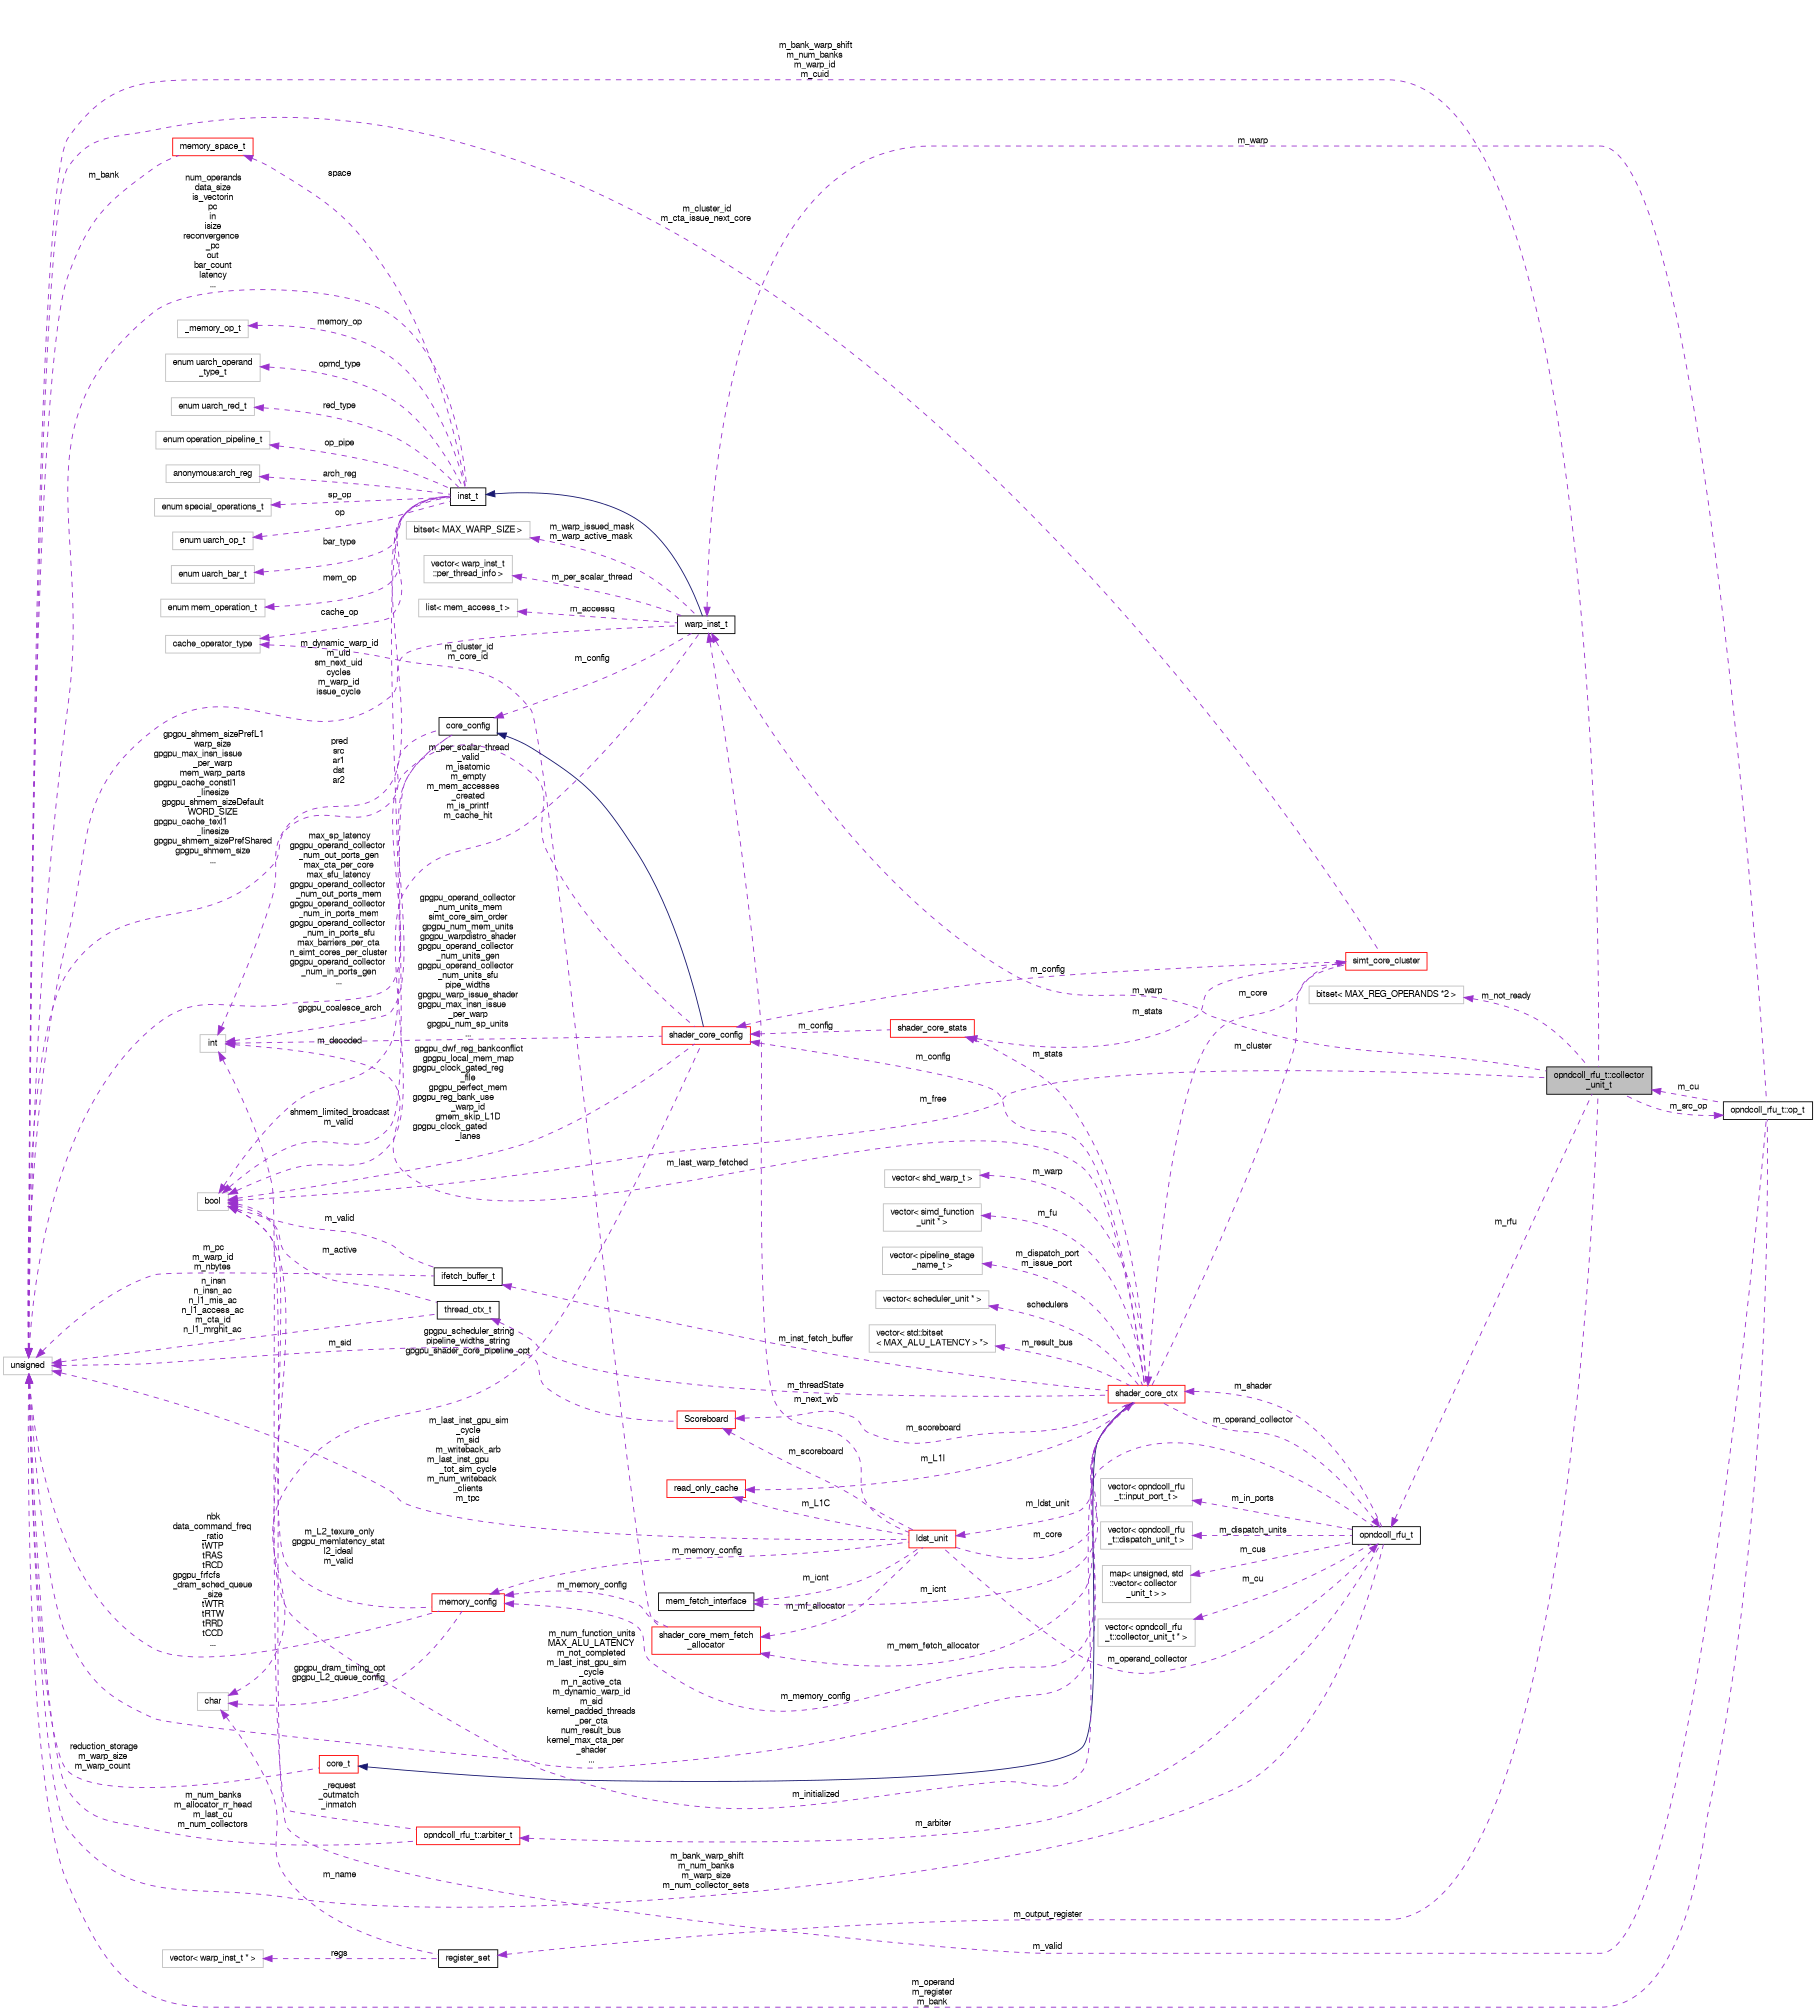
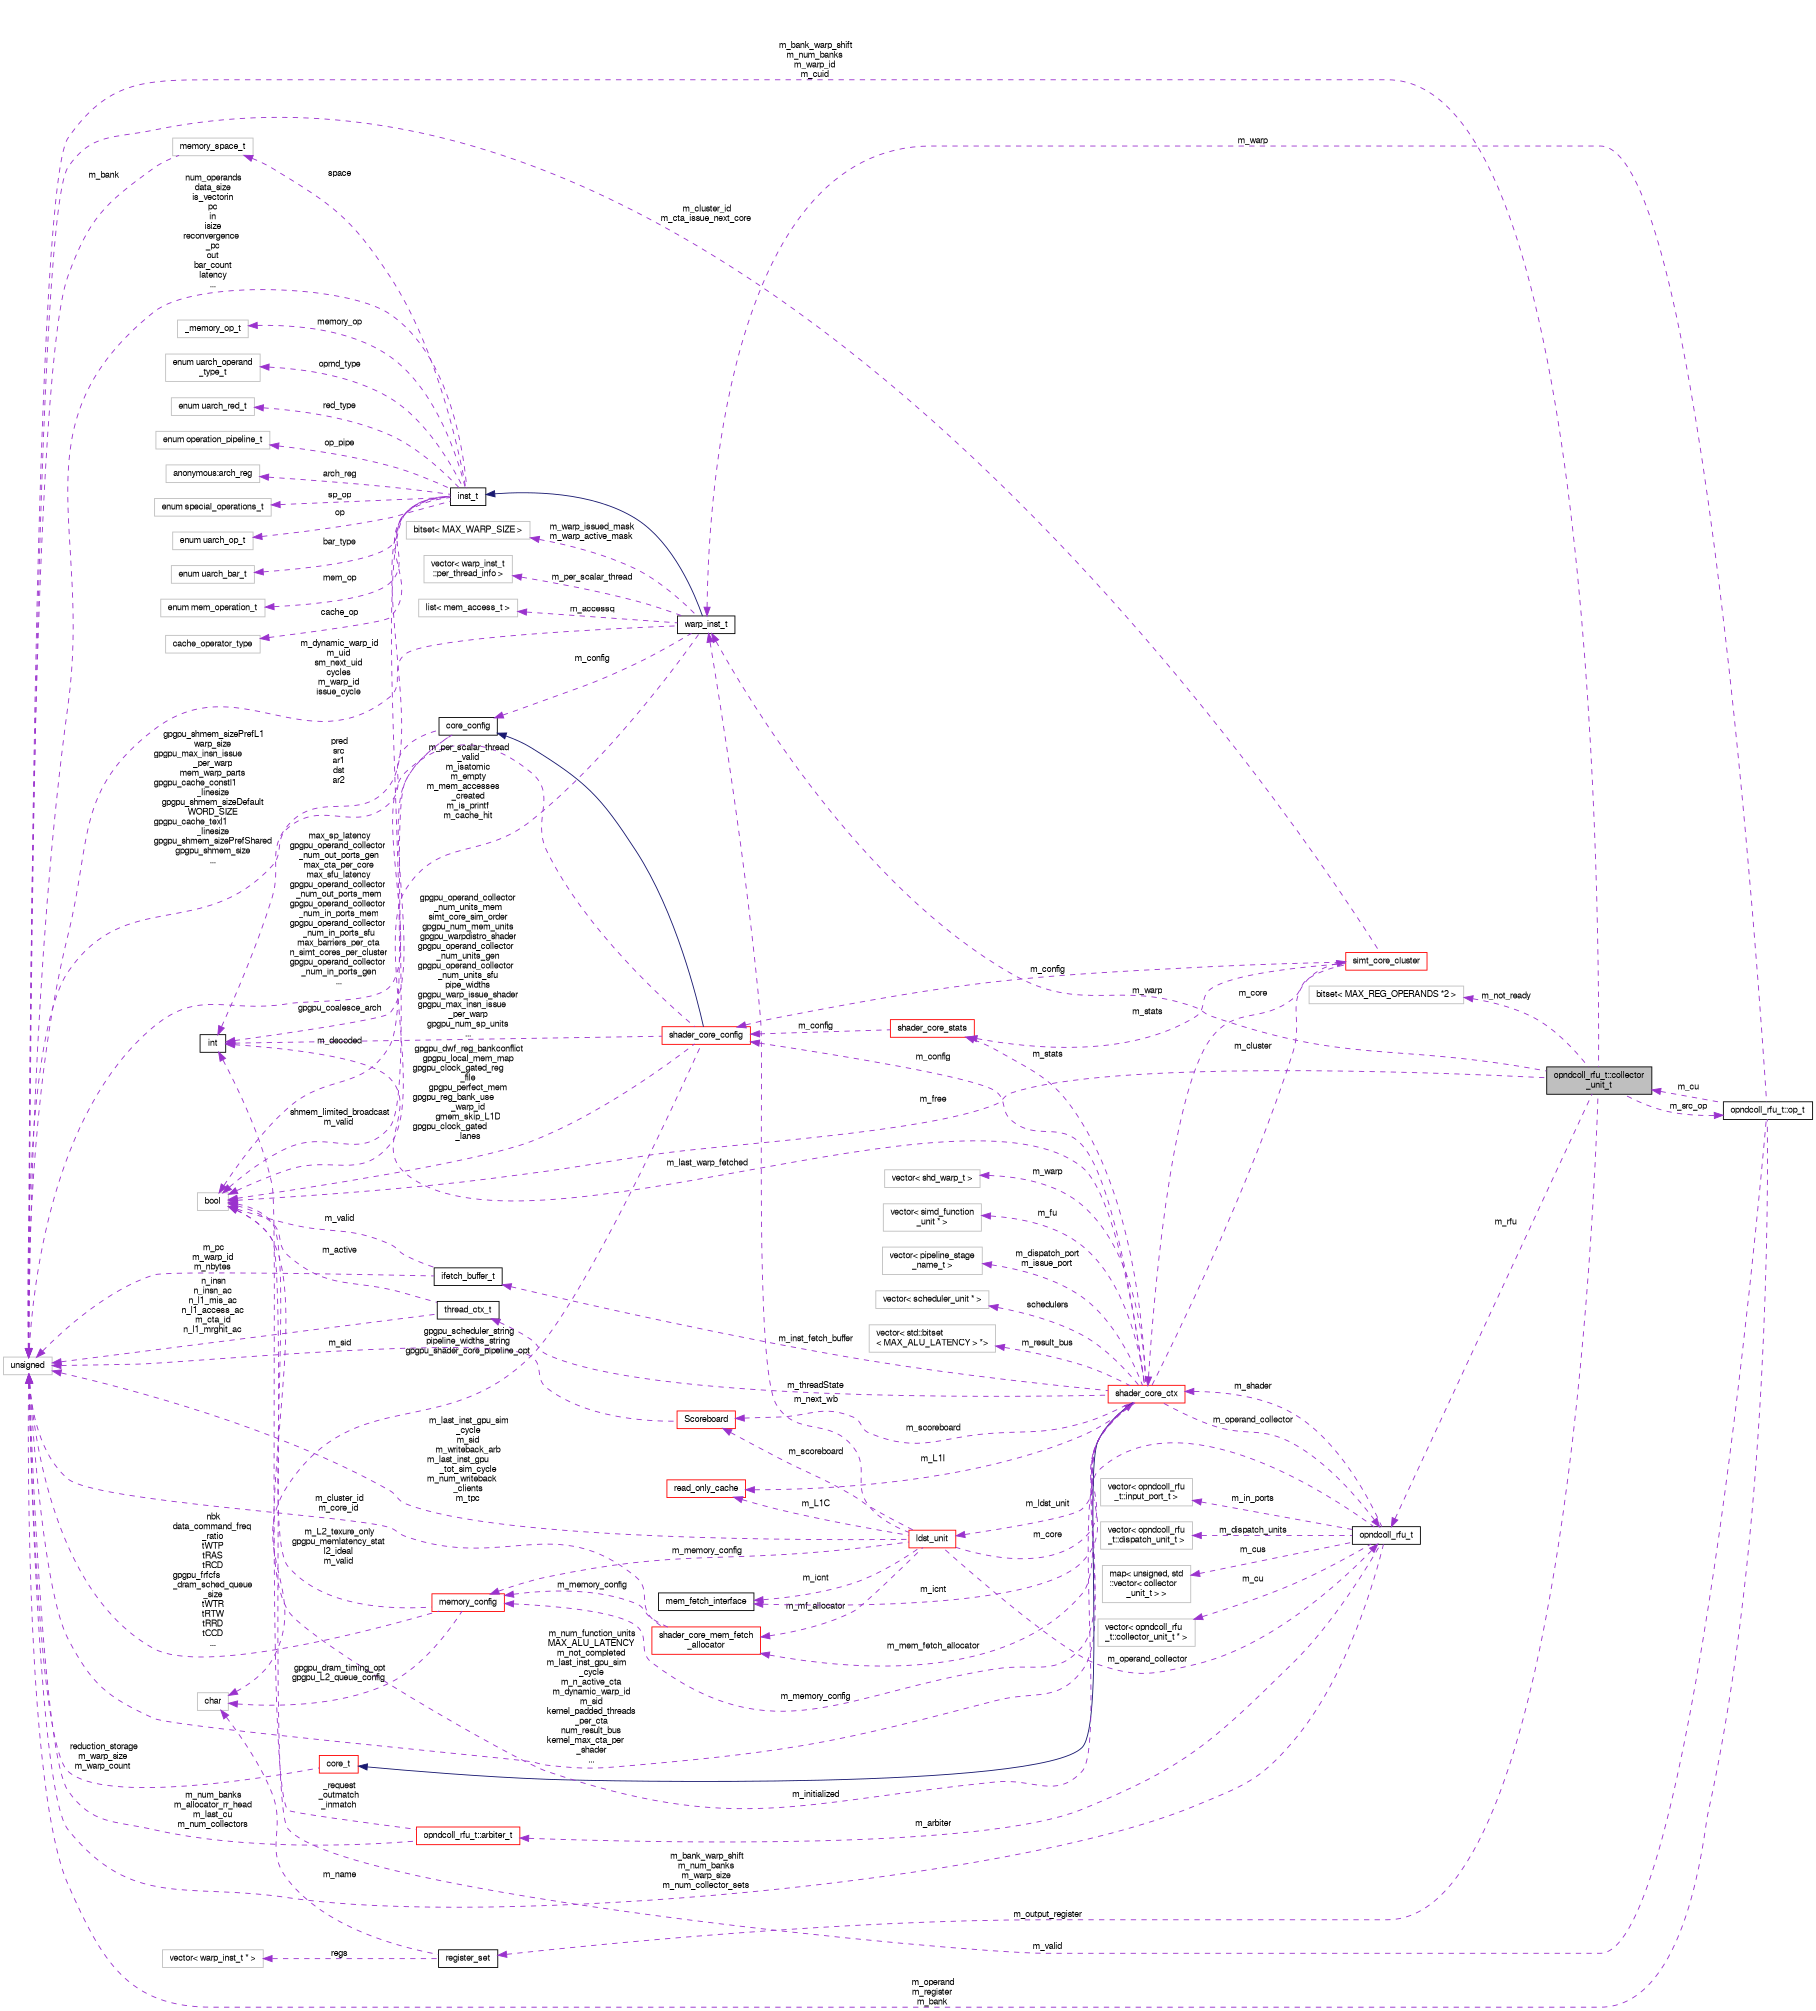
  digraph {
    rankdir=LR
    node [color=grey75 fontname=FreeSans fontsize=10 shape=record]
    edge [color=darkorchid3 dir=back fontname=FreeSans fontsize=10 labelfontname=FreeSans labelfontsize=10 style=dashed]
    n1 [color=black fillcolor=grey75 fontcolor=black height=0.2 label="opndcoll_rfu_t::collector\l_unit_t" style=filled width=0.4]
    n2 [color=black height=0.2 label="opndcoll_rfu_t::op_t" width=0.4]
    n3 [color=black height=0.2 label=warp_inst_t width=0.4]
    n4 [color=red height=0.2 label=ldst_unit width=0.4]
    n5 [color=red height=0.2 label=shader_core_ctx width=0.4]
    n6 [color=black height=0.2 label=inst_t width=0.4]
    n7 [height=0.2 label="anonymous:arch_reg" width=0.4]
    n8 [height=0.2 label="enum special_operations_t" width=0.4]
    n9 [height=0.2 label="enum uarch_op_t" width=0.4]
    n10 [height=0.2 label="enum uarch_bar_t" width=0.4]
    n11 [height=0.2 label="enum mem_operation_t" width=0.4]
    n12 [height=0.2 label=cache_operator_type width=0.4]
-   n13 [color=red height=0.2 label=memory_space_t width=0.4]
+   n13 [height=0.2 label=memory_space_t width=0.4]
    n14 [height=0.2 label=unsigned width=0.4]
    n15 [color=black height=0.2 label=core_config width=0.4]
    n16 [color=black height=0.2 label=opndcoll_rfu_t width=0.4]
    n17 [color=red height=0.2 label=core_t width=0.4]
    n18 [color=red height=0.2 label=simt_core_cluster width=0.4]
    n19 [color=red height=0.2 label=shader_core_config width=0.4]
    n20 [color=black height=0.2 label=ifetch_buffer_t width=0.4]
    n21 [color=red height=0.2 label=memory_config width=0.4]
    n22 [color=red height=0.2 label=Scoreboard width=0.4]
    n23 [color=red height=0.2 label="shader_core_mem_fetch\l_allocator" width=0.4]
    n24 [color=black height=0.2 label=thread_ctx_t width=0.4]
    n25 [color=red height=0.2 label="opndcoll_rfu_t::arbiter_t" width=0.4]
    n26 [color=red height=0.2 label=shader_core_stats width=0.4]
-   n27 [height=0.2 label=int width=0.4]
+   n27 [color=black height=0.2 label=int width=0.4]
    n28 [height=0.2 label=_memory_op_t width=0.4]
    n29 [height=0.2 label=bool width=0.4]
    n30 [height=0.2 label="enum uarch_operand\l_type_t" width=0.4]
    n31 [height=0.2 label="enum uarch_red_t" width=0.4]
    n32 [height=0.2 label="enum operation_pipeline_t" width=0.4]
    n33 [height=0.2 label="bitset\< MAX_WARP_SIZE \>" width=0.4]
    n34 [height=0.2 label="vector\< warp_inst_t\l::per_thread_info \>" width=0.4]
    n35 [height=0.2 label="list\< mem_access_t \>" width=0.4]
    n36 [color=black height=0.2 label=register_set width=0.4]
    n37 [height=0.2 label=char width=0.4]
    n38 [height=0.2 label="vector\< warp_inst_t * \>" width=0.4]
    n39 [height=0.2 label="vector\< opndcoll_rfu\l_t::input_port_t \>" width=0.4]
    n40 [height=0.2 label="vector\< opndcoll_rfu\l_t::dispatch_unit_t \>" width=0.4]
    n41 [height=0.2 label="map\< unsigned, std\l::vector\< collector\l_unit_t \> \>" width=0.4]
    n42 [height=0.2 label="vector\< shd_warp_t \>" width=0.4]
    n43 [color=black height=0.2 label=mem_fetch_interface width=0.4]
    n44 [height=0.2 label="vector\< simd_function\l_unit * \>" width=0.4]
    n45 [height=0.2 label="vector\< pipeline_stage\l_name_t \>" width=0.4]
    n46 [color=red height=0.2 label=read_only_cache width=0.4]
    n47 [height=0.2 label="vector\< scheduler_unit * \>" width=0.4]
    n48 [height=0.2 label="vector\< std::bitset\l\< MAX_ALU_LATENCY \> *\>" width=0.4]
    n49 [height=0.2 label="vector\< opndcoll_rfu\l_t::collector_unit_t * \>" width=0.4]
    n50 [height=0.2 label="bitset\< MAX_REG_OPERANDS *2 \>" width=0.4]
    n1 -> n2 [label=" m_cu"]
    n2 -> n1 [label=" m_src_op"]
    n3 -> n1 [label=" m_warp"]
    n3 -> n2 [label=" m_warp"]
    n3 -> n4 [label=" m_next_wb"]
    n4 -> n5 [label=" m_ldst_unit"]
    n5 -> n4 [label=" m_core"]
    n5 -> n16 [label=" m_shader"]
    n5 -> n18 [label=" m_core"]
    n6 -> n3 [color=midnightblue style=solid]
    n7 -> n6 [label=" arch_reg"]
    n8 -> n6 [label=" sp_op"]
    n9 -> n6 [label=" op"]
    n10 -> n6 [label=" bar_type"]
    n11 -> n6 [label=" mem_op"]
    n12 -> n6 [label=" cache_op"]
    n13 -> n6 [label=" space"]
    n14 -> n1 [label=" m_bank_warp_shift\nm_num_banks\nm_warp_id\nm_cuid"]
    n14 -> n2 [label=" m_operand\nm_register\nm_bank"]
    n14 -> n3 [label=" m_dynamic_warp_id\nm_uid\nsm_next_uid\ncycles\nm_warp_id\nissue_cycle"]
    n14 -> n4 [label=" m_last_inst_gpu_sim\l_cycle\nm_sid\nm_writeback_arb\nm_last_inst_gpu\l_tot_sim_cycle\nm_num_writeback\l_clients\nm_tpc"]
    n14 -> n5 [label=" m_num_function_units\nMAX_ALU_LATENCY\nm_not_completed\nm_last_inst_gpu_sim\l_cycle\nm_n_active_cta\nm_dynamic_warp_id\nm_sid\nkernel_padded_threads\l_per_cta\nnum_result_bus\nkernel_max_cta_per\l_shader\n..."]
    n14 -> n6 [label=" num_operands\ndata_size\nis_vectorin\npc\nin\nisize\nreconvergence\l_pc\nout\nbar_count\nlatency\n..."]
    n14 -> n13 [label=" m_bank"]
    n14 -> n15 [label=" gpgpu_shmem_sizePrefL1\nwarp_size\ngpgpu_max_insn_issue\l_per_warp\nmem_warp_parts\ngpgpu_cache_constl1\l_linesize\ngpgpu_shmem_sizeDefault\nWORD_SIZE\ngpgpu_cache_texl1\l_linesize\ngpgpu_shmem_sizePrefShared\ngpgpu_shmem_size\n..."]
    n14 -> n16 [label=" m_bank_warp_shift\nm_num_banks\nm_warp_size\nm_num_collector_sets"]
    n14 -> n17 [label=" reduction_storage\nm_warp_size\nm_warp_count"]
    n14 -> n18 [label=" m_cluster_id\nm_cta_issue_next_core"]
    n14 -> n19 [label=" max_sp_latency\ngpgpu_operand_collector\l_num_out_ports_gen\nmax_cta_per_core\nmax_sfu_latency\ngpgpu_operand_collector\l_num_out_ports_mem\ngpgpu_operand_collector\l_num_in_ports_mem\ngpgpu_operand_collector\l_num_in_ports_sfu\nmax_barriers_per_cta\nn_simt_cores_per_cluster\ngpgpu_operand_collector\l_num_in_ports_gen\n..."]
    n14 -> n20 [label=" m_pc\nm_warp_id\nm_nbytes"]
    n14 -> n21 [label=" nbk\ndata_command_freq\l_ratio\ntWTP\ntRAS\ntRCD\ngpgpu_frfcfs\l_dram_sched_queue\l_size\ntWTR\ntRTW\ntRRD\ntCCD\n..."]
    n14 -> n22 [label=" m_sid"]
-   n12 -> n23 [label=" m_cluster_id\nm_core_id"]
+   n14 -> n23 [label=" m_cluster_id\nm_core_id"]
    n14 -> n24 [label=" n_insn\nn_insn_ac\nn_l1_mis_ac\nn_l1_access_ac\nm_cta_id\nn_l1_mrghit_ac"]
    n14 -> n25 [label=" m_num_banks\nm_allocator_rr_head\nm_last_cu\nm_num_collectors"]
    n15 -> n3 [label=" m_config"]
    n15 -> n19 [color=midnightblue style=solid]
    n16 -> n1 [label=" m_rfu"]
    n16 -> n4 [label=" m_operand_collector"]
    n16 -> n5 [label=" m_operand_collector"]
    n17 -> n5 [color=midnightblue style=solid]
    n18 -> n5 [label=" m_cluster"]
    n19 -> n5 [label=" m_config"]
    n19 -> n18 [label=" m_config"]
    n19 -> n26 [label=" m_config"]
    n20 -> n5 [label=" m_inst_fetch_buffer"]
    n21 -> n4 [label=" m_memory_config"]
    n21 -> n5 [label=" m_memory_config"]
    n21 -> n23 [label=" m_memory_config"]
    n22 -> n4 [label=" m_scoreboard"]
    n22 -> n5 [label=" m_scoreboard"]
    n23 -> n4 [label=" m_mf_allocator"]
    n23 -> n5 [label=" m_mem_fetch_allocator"]
    n24 -> n5 [label=" m_threadState"]
    n25 -> n16 [label=" m_arbiter"]
    n26 -> n5 [label=" m_stats"]
    n26 -> n18 [label=" m_stats"]
    n27 -> n5 [label=" m_last_warp_fetched"]
    n27 -> n6 [label=" pred\nsrc\nar1\ndst\nar2"]
    n27 -> n15 [label=" gpgpu_coalesce_arch"]
    n27 -> n19 [label=" gpgpu_operand_collector\l_num_units_mem\nsimt_core_sim_order\ngpgpu_num_mem_units\ngpgpu_warpdistro_shader\ngpgpu_operand_collector\l_num_units_gen\ngpgpu_operand_collector\l_num_units_sfu\npipe_widths\ngpgpu_warp_issue_shader\ngpgpu_max_insn_issue\l_per_warp\ngpgpu_num_sp_units\n..."]
    n27 -> n25 [label=" _request\n_outmatch\n_inmatch"]
    n28 -> n6 [label=" memory_op"]
    n29 -> n1 [label=" m_free"]
    n29 -> n2 [label=" m_valid"]
    n29 -> n3 [label=" m_per_scalar_thread\l_valid\nm_isatomic\nm_empty\nm_mem_accesses\l_created\nm_is_printf\nm_cache_hit"]
    n29 -> n6 [label=" m_decoded"]
    n29 -> n15 [label=" shmem_limited_broadcast\nm_valid"]
    n29 -> n16 [label=" m_initialized"]
    n29 -> n19 [label=" gpgpu_dwf_reg_bankconflict\ngpgpu_local_mem_map\ngpgpu_clock_gated_reg\l_file\ngpgpu_perfect_mem\ngpgpu_reg_bank_use\l_warp_id\ngmem_skip_L1D\ngpgpu_clock_gated\l_lanes"]
    n29 -> n20 [label=" m_valid"]
    n29 -> n21 [label=" m_L2_texure_only\ngpgpu_memlatency_stat\nl2_ideal\nm_valid"]
    n29 -> n24 [label=" m_active"]
    n30 -> n6 [label=" oprnd_type"]
    n31 -> n6 [label=" red_type"]
    n32 -> n6 [label=" op_pipe"]
    n33 -> n3 [label=" m_warp_issued_mask\nm_warp_active_mask"]
    n34 -> n3 [label=" m_per_scalar_thread"]
    n35 -> n3 [label=" m_accessq"]
    n36 -> n1 [label=" m_output_register"]
    n37 -> n19 [label=" gpgpu_scheduler_string\npipeline_widths_string\ngpgpu_shader_core_pipeline_opt"]
    n37 -> n21 [label=" gpgpu_dram_timing_opt\ngpgpu_L2_queue_config"]
    n37 -> n36 [label=" m_name"]
    n38 -> n36 [label=" regs"]
    n39 -> n16 [label=" m_in_ports"]
    n40 -> n16 [label=" m_dispatch_units"]
    n41 -> n16 [label=" m_cus"]
    n42 -> n5 [label=" m_warp"]
    n43 -> n4 [label=" m_icnt"]
    n43 -> n5 [label=" m_icnt"]
    n44 -> n5 [label=" m_fu"]
    n45 -> n5 [label=" m_dispatch_port\nm_issue_port"]
    n46 -> n4 [label=" m_L1C"]
    n46 -> n5 [label=" m_L1I"]
    n47 -> n5 [label=" schedulers"]
    n48 -> n5 [label=" m_result_bus"]
    n49 -> n16 [label=" m_cu"]
    n50 -> n1 [label=" m_not_ready"]
  }
